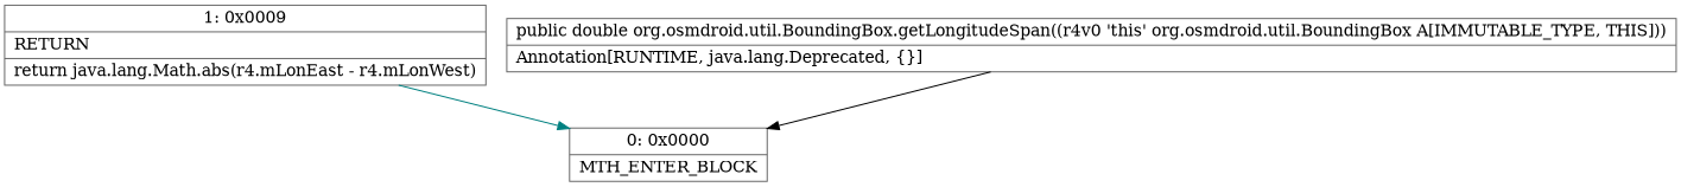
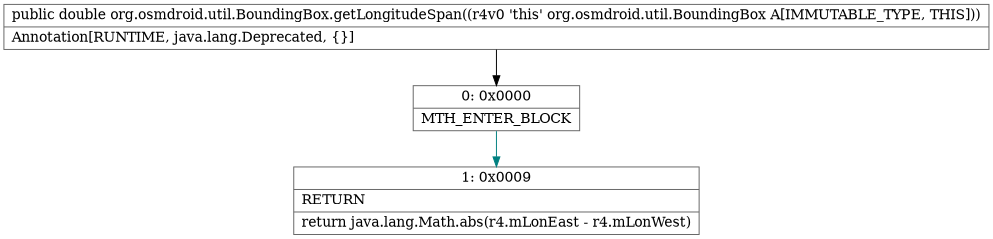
  digraph {
    node [shape=record color=gray40]
    n1 [label="{0\:\ 0x0000|MTH_ENTER_BLOCK\l}"]
    n2 [label="{1\:\ 0x0009|RETURN\l|return java.lang.Math.abs(r4.mLonEast \- r4.mLonWest)\l}"]
    n3 [label="{public double org.osmdroid.util.BoundingBox.getLongitudeSpan((r4v0 'this' org.osmdroid.util.BoundingBox A[IMMUTABLE_TYPE, THIS]))  | Annotation[RUNTIME, java.lang.Deprecated, \{\}]\l}"]
-   n2 -> n1 [color=teal]
+   n1 -> n2 [color=teal]
    n3 -> n1 [color=black]
  }
